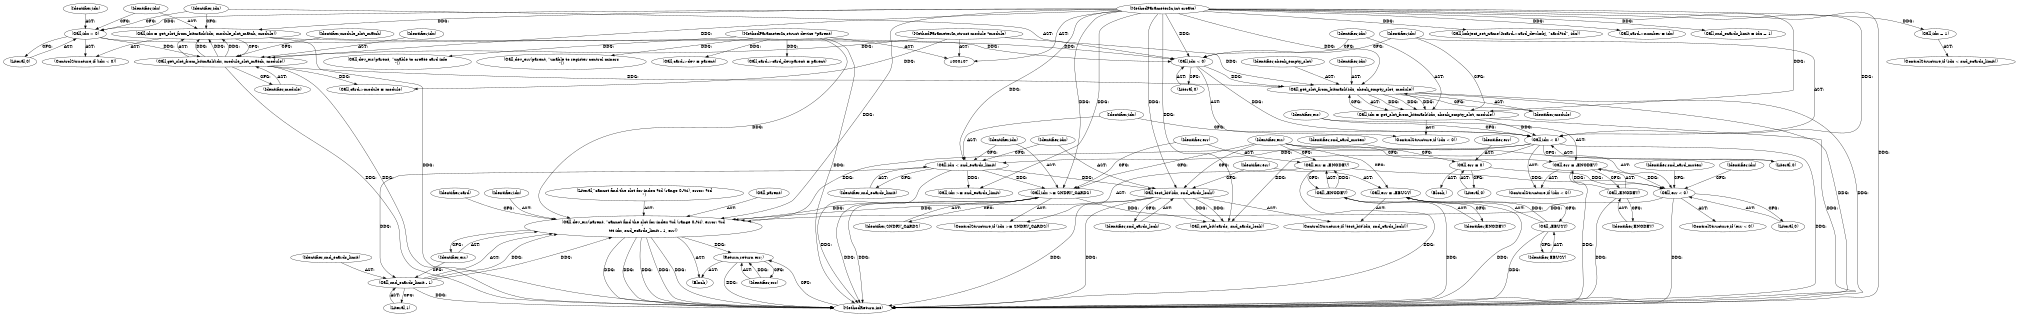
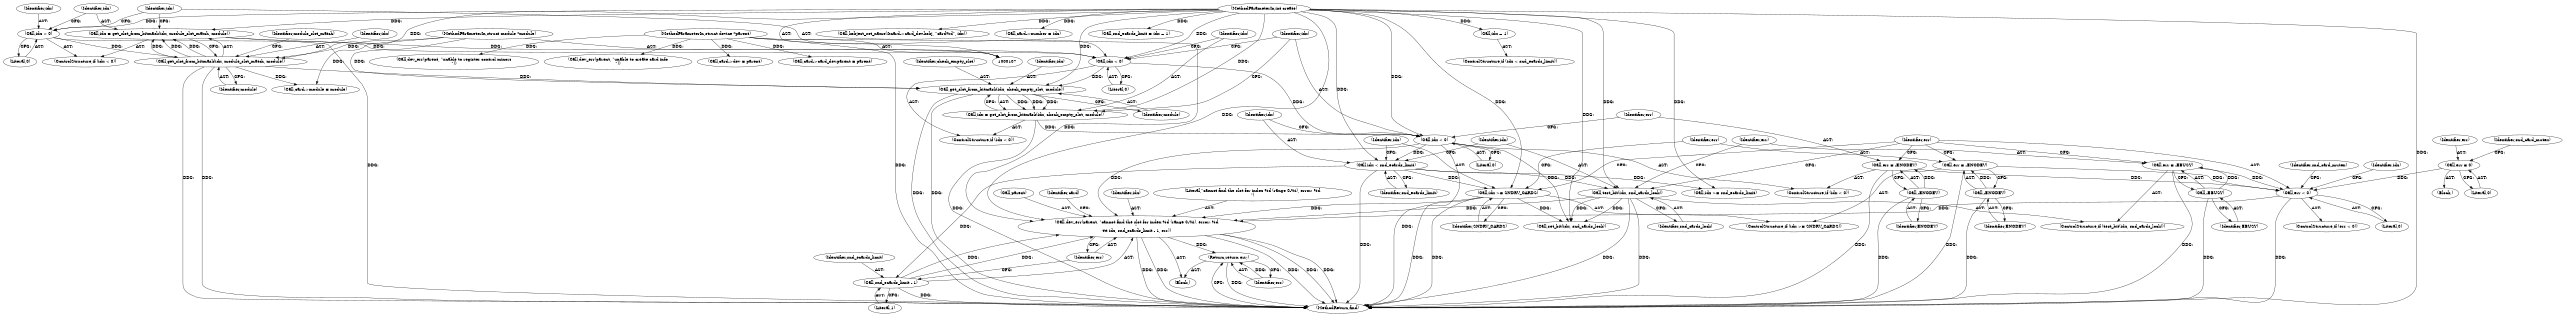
  digraph {
    n1 [label="(Call,dev_err(parent, \"cannot find the slot for index %d (range 0-%i), error: %d\n\",\n\t\t\t idx, snd_ecards_limit - 1, err))"]
    n2 [label="(Return,return err;)"]
    n3 [label="(Identifier,err)"]
    n4 [label="(Block,)"]
-   n5 [label="(MethodReturn,int)"]
+   n5 [label="(MethodReturn,find)"]
    n6 [label="(Identifier,err)"]
    n7 [label="(Call,snd_ecards_limit - 1)"]
    n8 [label="(MethodParameterIn,struct device *parent)"]
    n9 [label="(Call,dev_err(parent, \"unable to create card info\n\"))"]
    n10 [label="(Call,dev_err(parent, \"unable to register control minors\n\"))"]
    n11 [label="(Call,card->dev = parent)"]
    n12 [label="(Call,card->card_dev.parent = parent)"]
    1000107
    n14 [label="(Call,idx >= SNDRV_CARDS)"]
    n15 [label="(ControlStructure,if (idx >= SNDRV_CARDS))"]
-   n16 [label="(Call,set_bit(cards, snd_cards_lock))"]
+   n16 [label="(Call,set_bit(idx, snd_cards_lock))"]
    n17 [label="(Identifier,SNDRV_CARDS)"]
    n18 [label="(Call,idx < snd_ecards_limit)"]
    n19 [label="(Call,test_bit(idx, snd_cards_lock))"]
    n20 [label="(Identifier,snd_ecards_limit)"]
    n21 [label="(Call,idx >= snd_ecards_limit)"]
    n22 [label="(ControlStructure,if (test_bit(idx, snd_cards_lock)))"]
    n23 [label="(Identifier,snd_cards_lock)"]
    n24 [label="(Literal,1)"]
    n25 [label="(ControlStructure,if (idx < snd_ecards_limit))"]
    n26 [label="(Call,idx < 0)"]
    n27 [label="(ControlStructure,if (idx < 0))"]
    n28 [label="(Literal,0)"]
    n29 [label="(Call,idx < 0)"]
    n30 [label="(Call,get_slot_from_bitmask(idx, check_empty_slot, module))"]
    n31 [label="(ControlStructure,if (idx < 0))"]
    n32 [label="(Literal,0)"]
    n33 [label="(Call,idx = get_slot_from_bitmask(idx, check_empty_slot, module))"]
    n34 [label="(Identifier,module)"]
    n35 [label="(Call,idx = get_slot_from_bitmask(idx, module_slot_match, module))"]
    n36 [label="(Call,get_slot_from_bitmask(idx, module_slot_match, module))"]
    n37 [label="(ControlStructure,if (idx < 0))"]
    n38 [label="(Identifier,module)"]
    n39 [label="(Call,card->module = module)"]
    n40 [label="(Call,idx < 0)"]
    n41 [label="(Literal,0)"]
    n42 [label="(MethodParameterIn,int create)"]
    n43 [label="(Call,idx + 1)"]
    n44 [label="(Call,kobject_set_name(&card->card_dev.kobj, \"card%d\", idx))"]
    n45 [label="(Call,card->number = idx)"]
    n46 [label="(Call,snd_ecards_limit = idx + 1)"]
    n47 [label="(MethodParameterIn,struct module *module)"]
    n48 [label="(Call,err < 0)"]
    n49 [label="(Literal,0)"]
    n50 [label="(ControlStructure,if (err < 0))"]
    n51 [label="(Call,err = -ENODEV)"]
    n52 [label="(Call,-ENODEV)"]
    n53 [label="(Identifier,ENODEV)"]
    n54 [label="(Call,err = -ENODEV)"]
    n55 [label="(Call,-ENODEV)"]
    n56 [label="(Identifier,ENODEV)"]
    n57 [label="(Call,err = 0)"]
    n58 [label="(Block,)"]
    n59 [label="(Literal,0)"]
    n60 [label="(Call,err = -EBUSY)"]
    n61 [label="(Call,-EBUSY)"]
    n62 [label="(Identifier,EBUSY)"]
    n63 [label="(Identifier,module_slot_match)"]
    n64 [label="(Identifier,card)"]
    n65 [label="(Identifier,err)"]
    n66 [label="(Identifier,idx)"]
    n67 [label="(Identifier,idx)"]
    n68 [label="(Identifier,err)"]
    n69 [label="(Identifier,err)"]
    n70 [label="(Identifier,idx)"]
    n71 [label="(Identifier,idx)"]
    n72 [label="(Identifier,idx)"]
    n73 [label="(Identifier,idx)"]
    n74 [label="(Identifier,idx)"]
    n75 [label="(Identifier,snd_ecards_limit)"]
    n76 [label="(Identifier,idx)"]
    n77 [label="(Identifier,idx)"]
    n78 [label="(Identifier,idx)"]
    n79 [label="(Literal,\"cannot find the slot for index %d (range 0-%i), error: %d\n\")"]
    n80 [label="(Identifier,check_empty_slot)"]
    n81 [label="(Identifier,err)"]
    n82 [label="(Identifier,idx)"]
    n83 [label="(Identifier,err)"]
    n84 [label="(Call,parent)"]
    n85 [label="(Identifier,snd_card_mutex)"]
    n86 [label="(Identifier,snd_card_mutex)"]
    n87 [label="(Identifier,idx)"]
    n1 -> n2 [label="DDG: "]
    n1 -> n3 [label="CFG: "]
    n1 -> n4 [label="AST: "]
    n1 -> n5 [label="DDG: "]
    n1 -> n5 [label="DDG: "]
    n1 -> n5 [label="DDG: "]
    n1 -> n5 [label="DDG: "]
    n1 -> n5 [label="DDG: "]
    n2 -> n4 [label="AST: "]
    n2 -> n5 [label="DDG: "]
    n2 -> n6 [label="CFG: "]
    n3 -> n1 [label="AST: "]
    n3 -> n7 [label="CFG: "]
    n5 -> n2 [label="CFG: "]
    n6 -> n2 [label="AST: "]
    n6 -> n2 [label="DDG: "]
    n7 -> n1 [label="AST: "]
    n7 -> n1 [label="DDG: "]
    n7 -> n1 [label="DDG: "]
    n7 -> n5 [label="DDG: "]
    n7 -> n24 [label="CFG: "]
    n8 -> n1 [label="DDG: "]
    n8 -> n5 [label="DDG: "]
    n8 -> n9 [label="DDG: "]
    n8 -> n10 [label="DDG: "]
    n8 -> n11 [label="DDG: "]
    n8 -> n12 [label="DDG: "]
    n8 -> 1000107 [label="AST: "]
    n14 -> n1 [label="DDG: "]
    n14 -> n5 [label="DDG: "]
    n14 -> n5 [label="DDG: "]
    n14 -> n15 [label="AST: "]
    n14 -> n16 [label="DDG: "]
    n14 -> n17 [label="CFG: "]
    n17 -> n14 [label="AST: "]
    n18 -> n5 [label="DDG: "]
    n18 -> n7 [label="DDG: "]
    n18 -> n14 [label="DDG: "]
    n18 -> n19 [label="DDG: "]
    n18 -> n20 [label="CFG: "]
    n18 -> n21 [label="DDG: "]
    n19 -> n1 [label="DDG: "]
    n19 -> n5 [label="DDG: "]
    n19 -> n5 [label="DDG: "]
    n19 -> n16 [label="DDG: "]
    n19 -> n16 [label="DDG: "]
    n19 -> n22 [label="AST: "]
    n19 -> n23 [label="CFG: "]
    n20 -> n18 [label="AST: "]
    n23 -> n19 [label="AST: "]
    n24 -> n7 [label="AST: "]
    n26 -> n1 [label="DDG: "]
    n26 -> n5 [label="DDG: "]
    n26 -> n16 [label="DDG: "]
    n26 -> n18 [label="DDG: "]
    n26 -> n27 [label="AST: "]
    n26 -> n28 [label="CFG: "]
    n28 -> n26 [label="AST: "]
    n29 -> n26 [label="DDG: "]
    n29 -> n30 [label="DDG: "]
    n29 -> n31 [label="AST: "]
    n29 -> n32 [label="CFG: "]
    n30 -> n5 [label="DDG: "]
    n30 -> n5 [label="DDG: "]
    n30 -> n33 [label="AST: "]
    n30 -> n33 [label="DDG: "]
    n30 -> n33 [label="DDG: "]
    n30 -> n33 [label="DDG: "]
    n30 -> n34 [label="CFG: "]
    n32 -> n29 [label="AST: "]
    n33 -> n5 [label="DDG: "]
    n33 -> n26 [label="DDG: "]
    n33 -> n30 [label="CFG: "]
    n33 -> n31 [label="AST: "]
    n34 -> n30 [label="AST: "]
    n35 -> n5 [label="DDG: "]
    n35 -> n29 [label="DDG: "]
    n35 -> n36 [label="CFG: "]
    n35 -> n37 [label="AST: "]
    n36 -> n5 [label="DDG: "]
    n36 -> n5 [label="DDG: "]
    n36 -> n30 [label="DDG: "]
    n36 -> n35 [label="AST: "]
    n36 -> n35 [label="DDG: "]
    n36 -> n35 [label="DDG: "]
    n36 -> n35 [label="DDG: "]
    n36 -> n38 [label="CFG: "]
    n36 -> n39 [label="DDG: "]
    n38 -> n36 [label="AST: "]
    n40 -> n29 [label="DDG: "]
    n40 -> n36 [label="DDG: "]
    n40 -> n37 [label="AST: "]
    n40 -> n41 [label="CFG: "]
    n41 -> n40 [label="AST: "]
    n42 -> n1 [label="DDG: "]
    n42 -> n5 [label="DDG: "]
    n42 -> 1000107 [label="AST: "]
    n42 -> n14 [label="DDG: "]
    n42 -> n16 [label="DDG: "]
    n42 -> n18 [label="DDG: "]
    n42 -> n19 [label="DDG: "]
    n42 -> n21 [label="DDG: "]
    n42 -> n26 [label="DDG: "]
    n42 -> n29 [label="DDG: "]
    n42 -> n30 [label="DDG: "]
    n42 -> n33 [label="DDG: "]
    n42 -> n35 [label="DDG: "]
    n42 -> n36 [label="DDG: "]
    n42 -> n40 [label="DDG: "]
    n42 -> n43 [label="DDG: "]
    n42 -> n44 [label="DDG: "]
    n42 -> n45 [label="DDG: "]
    n42 -> n46 [label="DDG: "]
    n43 -> n25 [label="AST: "]
    n47 -> 1000107 [label="AST: "]
    n47 -> n30 [label="DDG: "]
    n47 -> n36 [label="DDG: "]
    n47 -> n39 [label="DDG: "]
    n48 -> n1 [label="DDG: "]
    n48 -> n5 [label="DDG: "]
    n48 -> n49 [label="CFG: "]
    n48 -> n50 [label="AST: "]
    n49 -> n48 [label="AST: "]
    n51 -> n5 [label="DDG: "]
    n51 -> n27 [label="AST: "]
    n51 -> n48 [label="DDG: "]
    n51 -> n52 [label="CFG: "]
    n52 -> n5 [label="DDG: "]
    n52 -> n51 [label="AST: "]
    n52 -> n51 [label="DDG: "]
    n52 -> n53 [label="CFG: "]
    n53 -> n52 [label="AST: "]
    n54 -> n5 [label="DDG: "]
    n54 -> n15 [label="AST: "]
    n54 -> n48 [label="DDG: "]
    n54 -> n55 [label="CFG: "]
    n55 -> n5 [label="DDG: "]
    n55 -> n54 [label="AST: "]
    n55 -> n54 [label="DDG: "]
    n55 -> n56 [label="CFG: "]
    n56 -> n55 [label="AST: "]
    n57 -> n48 [label="DDG: "]
    n57 -> n58 [label="AST: "]
    n57 -> n59 [label="CFG: "]
    n59 -> n57 [label="AST: "]
    n60 -> n5 [label="DDG: "]
    n60 -> n22 [label="AST: "]
+   n60 -> n48 [label="DDG: "]
    n60 -> n61 [label="CFG: "]
    n61 -> n5 [label="DDG: "]
    n61 -> n60 [label="AST: "]
    n61 -> n60 [label="DDG: "]
    n61 -> n62 [label="CFG: "]
    n62 -> n61 [label="AST: "]
    n63 -> n36 [label="CFG: "]
    n64 -> n1 [label="CFG: "]
    n65 -> n19 [label="CFG: "]
    n65 -> n60 [label="AST: "]
    n66 -> n18 [label="AST: "]
    n66 -> n26 [label="CFG: "]
    n67 -> n35 [label="AST: "]
    n67 -> n40 [label="CFG: "]
    n68 -> n14 [label="CFG: "]
    n68 -> n54 [label="AST: "]
    n69 -> n26 [label="CFG: "]
    n69 -> n51 [label="AST: "]
    n70 -> n14 [label="AST: "]
    n70 -> n18 [label="CFG: "]
    n71 -> n30 [label="AST: "]
    n72 -> n26 [label="AST: "]
    n72 -> n29 [label="CFG: "]
    n72 -> n33 [label="CFG: "]
    n73 -> n1 [label="AST: "]
    n74 -> n29 [label="CFG: "]
    n74 -> n33 [label="AST: "]
    n75 -> n7 [label="AST: "]
    n76 -> n48 [label="CFG: "]
    n77 -> n36 [label="AST: "]
    n78 -> n40 [label="AST: "]
    n79 -> n1 [label="AST: "]
    n80 -> n30 [label="AST: "]
    n81 -> n14 [label="CFG: "]
    n81 -> n19 [label="CFG: "]
    n81 -> n48 [label="AST: "]
    n81 -> n51 [label="CFG: "]
    n81 -> n54 [label="CFG: "]
    n81 -> n60 [label="CFG: "]
    n82 -> n18 [label="CFG: "]
    n82 -> n19 [label="AST: "]
    n83 -> n57 [label="AST: "]
    n84 -> n1 [label="AST: "]
    n85 -> n48 [label="CFG: "]
    n86 -> n57 [label="CFG: "]
    n87 -> n29 [label="AST: "]
    n87 -> n35 [label="CFG: "]
    n87 -> n40 [label="CFG: "]
  }
